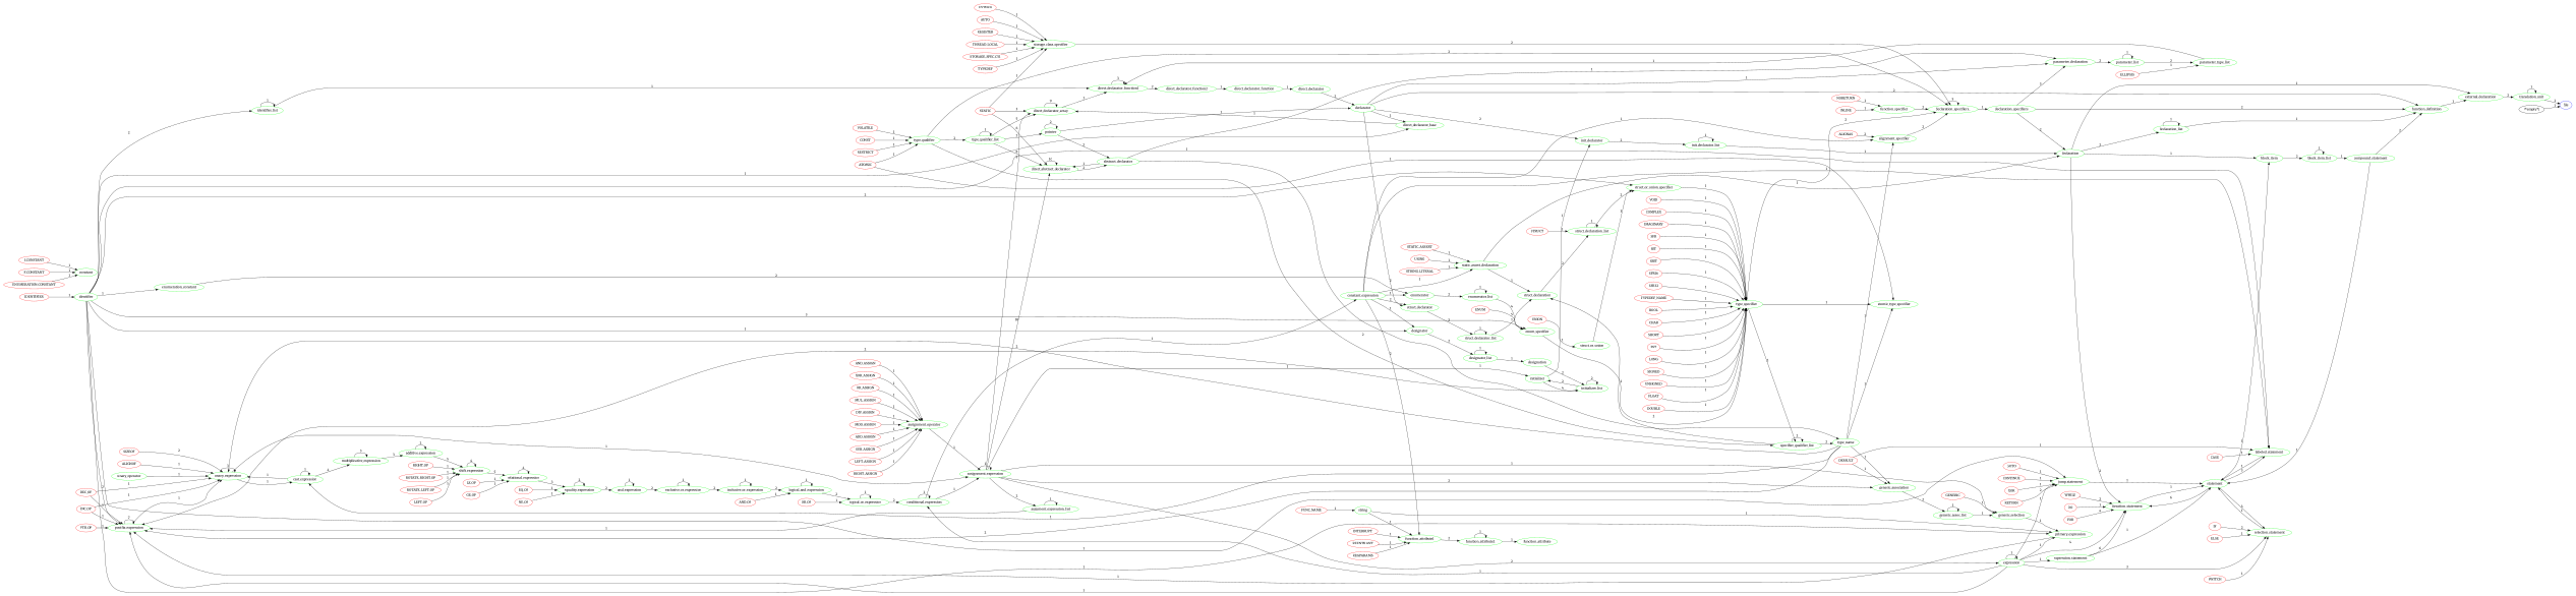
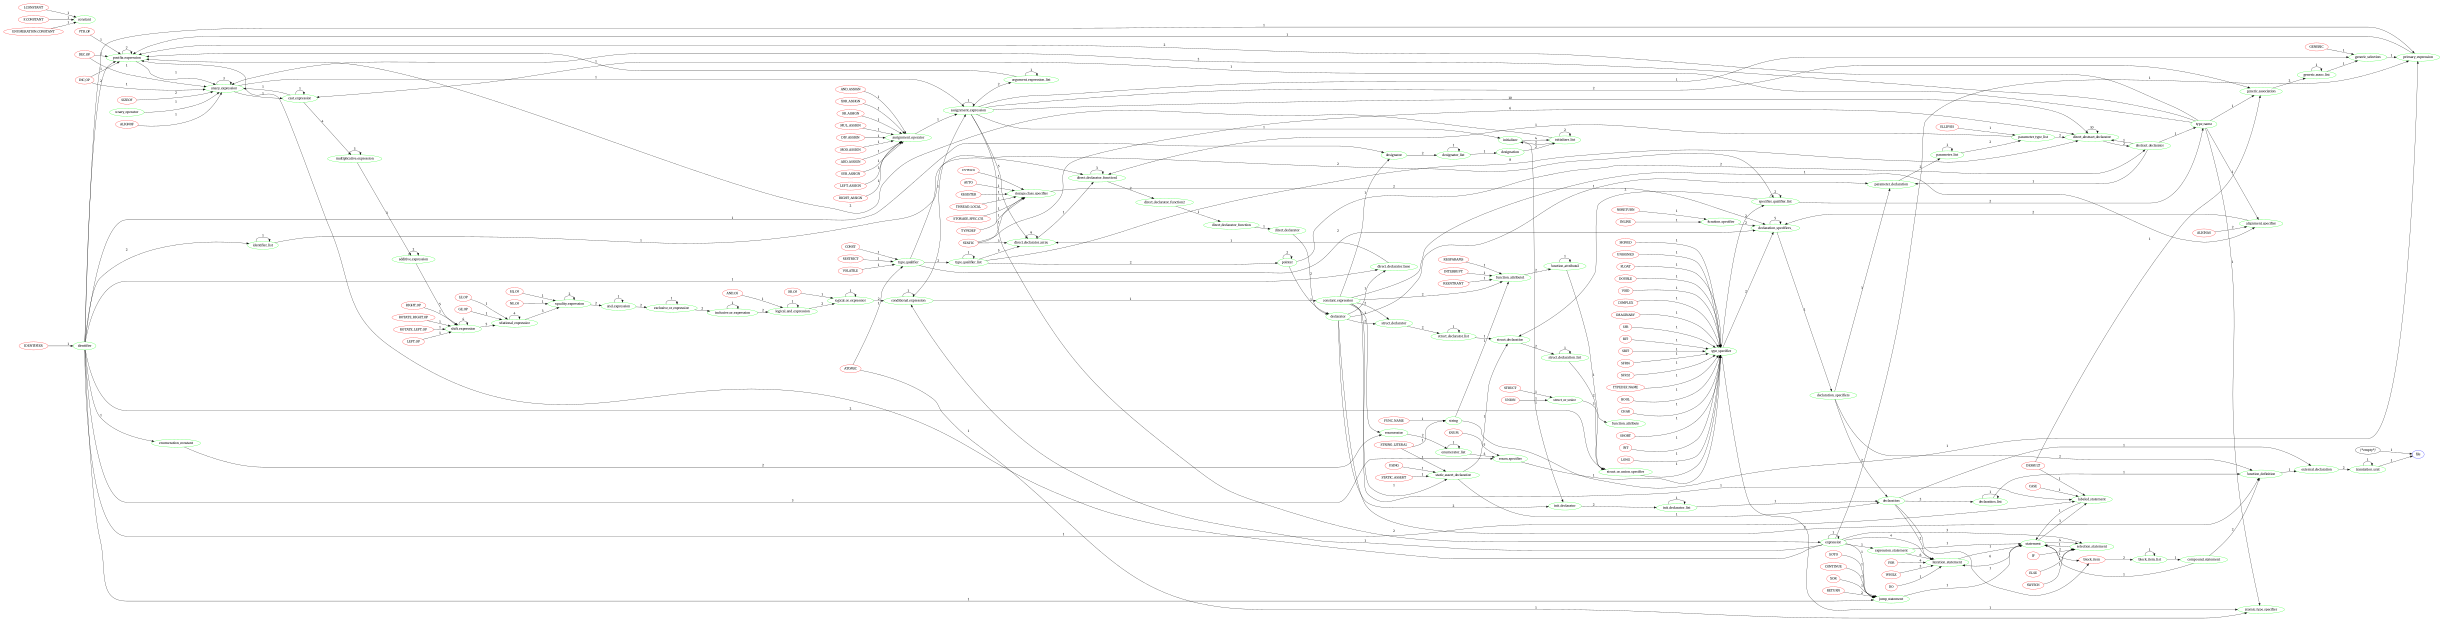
  digraph {
    fontname=Merriweather
    rankdir=LR
    node [color=Green fontname=Merriweather]
    edge [fontname=Merriweather]
    IDENTIFIER [color=Red]
    identifier
    postfix_expression
    enum_specifier
    labeled_statement
    jump_statement
    primary_expression
    enumeration_constant
    designator
    struct_or_union_specifier
    direct_declarator_base
    identifier_list
    I_CONSTANT [color=Red]
    constant
    F_CONSTANT [color=Red]
    STRING_LITERAL [color=Red]
    string
    static_assert_declaration
    function_attribute1
    declaration
    struct_declaration
    FUNC_NAME [color=Red]
    SIZEOF [color=Red]
    unary_expression
    cast_expression
    assignment_expression
    PTR_OP [color=Red]
    INC_OP [color=Red]
    DEC_OP [color=Red]
    LEFT_OP [color=Red]
    shift_expression
    relational_expression
    RIGHT_OP [color=Red]
    ROTATE_RIGHT_OP [color=Red]
    ROTATE_LEFT_OP [color=Red]
    LE_OP [color=Red]
    equality_expression
    GE_OP [color=Red]
    EQ_OP [color=Red]
    and_expression
    NE_OP [color=Red]
    AND_OP [color=Red]
    logical_and_expression
    logical_or_expression
    OR_OP [color=Red]
    conditional_expression
    MUL_ASSIGN [color=Red]
    assignment_operator
    DIV_ASSIGN [color=Red]
    MOD_ASSIGN [color=Red]
    ADD_ASSIGN [color=Red]
    SUB_ASSIGN [color=Red]
    LEFT_ASSIGN [color=Red]
    RIGHT_ASSIGN [color=Red]
    AND_ASSIGN [color=Red]
    XOR_ASSIGN [color=Red]
    OR_ASSIGN [color=Red]
    TYPEDEF_NAME [color=Red]
    type_specifier
    atomic_type_specifier
    declaration_specifiers_
    specifier_qualifier_list
    ENUMERATION_CONSTANT [color=Red]
    TYPEDEF [color=Red]
    storage_class_specifier
    EXTERN [color=Red]
    STATIC [color=Red]
    direct_declarator_array
    direct_abstract_declarator
    direct_declarator_function1
    abstract_declarator
    AUTO [color=Red]
    REGISTER [color=Red]
    INLINE [color=Red]
    function_specifier
    CONST [color=Red]
    type_qualifier
    type_qualifier_list
    RESTRICT [color=Red]
    VOLATILE [color=Red]
    BOOL [color=Red]
    CHAR [color=Red]
    SHORT [color=Red]
    INT [color=Red]
    LONG [color=Red]
    SIGNED [color=Red]
    UNSIGNED [color=Red]
    FLOAT [color=Red]
    DOUBLE [color=Red]
    VOID [color=Red]
    COMPLEX [color=Red]
    IMAGINARY [color=Red]
    STRUCT [color=Red]
    struct_or_union
    UNION [color=Red]
    ENUM [color=Red]
    ELLIPSIS [color=Red]
    parameter_type_list
    CASE [color=Red]
    statement
    DEFAULT [color=Red]
    generic_association
    generic_assoc_list
    IF [color=Red]
    selection_statement
    ELSE [color=Red]
    SWITCH [color=Red]
    WHILE [color=Red]
    iteration_statement
    DO [color=Red]
    FOR [color=Red]
    GOTO [color=Red]
    CONTINUE [color=Red]
    n114 [color=Red label=XOR]
    RETURN [color=Red]
    ALIGNAS [color=Red]
    alignment_specifier
    ALIGNOF [color=Red]
    ATOMIC [color=Red]
    GENERIC [color=Red]
    generic_selection
    NORETURN [color=Red]
    STATIC_ASSERT [color=Red]
    THREAD_LOCAL [color=Red]
    SFR [color=Red]
    BIT [color=Red]
    SBIT [color=Red]
    SFR16 [color=Red]
    SFR32 [color=Red]
    INTERRUPT [color=Red]
    function_attribute2
    USING [color=Red]
    REENTRANT [color=Red]
    REGPARAMS [color=Red]
    STORAGE_SPEC_C51 [color=Red]
    enumerator
    enumerator_list
    argument_expression_list
    multiplicative_expression
    expression
    initializer
    unary_operator
    additive_expression
    exclusive_or_expression
    inclusive_or_expression
    constant_expression
    struct_declarator
    expression_statement
    init_declarator
    initializer_list
    struct_declarator_list
    designator_list
-   block_item
+   block_item [color=Red]
    external_declaration
    declaration_list
    block_item_list
    translation_unit
    function_definition
    declaration_specifiers
    parameter_declaration
    parameter_list
    init_declarator_list
    type_name
    struct_declaration_list
    pointer
    declarator
    direct_declarator_function2
    direct_declarator_function
    direct_declarator
    designation
    compound_statement
    file [color=Blue]
    function_attribute
    "/*empty*/" [color=""]
    IDENTIFIER -> identifier [label=1]
    identifier -> postfix_expression [label=2]
    identifier -> enum_specifier [label=3]
    identifier -> labeled_statement [label=1]
    identifier -> jump_statement [label=1]
    identifier -> primary_expression [label=1]
    identifier -> enumeration_constant [label=1]
    identifier -> designator [label=1]
    identifier -> struct_or_union_specifier [label=2]
    identifier -> direct_declarator_base [label=1]
    identifier -> identifier_list [label=2]
    postfix_expression -> postfix_expression [label=7]
    postfix_expression -> unary_expression [label=1]
    enum_specifier -> type_specifier [label=1]
    labeled_statement -> statement [label=1]
    jump_statement -> statement [label=1]
    primary_expression -> postfix_expression [label=1]
    enumeration_constant -> enumerator [label=2]
    designator -> designator_list [label=2]
    struct_or_union_specifier -> type_specifier [label=1]
    direct_declarator_base -> direct_declarator_array [label=1]
    identifier_list -> identifier_list [label=1]
    identifier_list -> direct_declarator_function1 [label=1]
    I_CONSTANT -> constant [label=1]
    F_CONSTANT -> constant [label=1]
+   STRING_LITERAL -> string [label=1]
    STRING_LITERAL -> static_assert_declaration [label=1]
    string -> primary_expression [label=1]
    string -> function_attribute1 [label=1]
    static_assert_declaration -> declaration [label=1]
    static_assert_declaration -> struct_declaration [label=1]
    function_attribute1 -> function_attribute2 [label=2]
    declaration -> iteration_statement [label=2]
    declaration -> block_item [label=1]
    declaration -> external_declaration [label=1]
    declaration -> declaration_list [label=2]
    struct_declaration -> struct_declaration_list [label=2]
    FUNC_NAME -> string [label=1]
    SIZEOF -> unary_expression [label=2]
    unary_expression -> unary_expression [label=3]
    unary_expression -> cast_expression [label=1]
    unary_expression -> assignment_expression [label=1]
    cast_expression -> unary_expression [label=1]
    cast_expression -> cast_expression [label=1]
    cast_expression -> multiplicative_expression [label=4]
    assignment_expression -> assignment_expression [label=1]
    assignment_expression -> direct_declarator_array [label=5]
    assignment_expression -> direct_abstract_declarator [label=10]
    assignment_expression -> generic_association [label=2]
    assignment_expression -> generic_selection [label=1]
    assignment_expression -> argument_expression_list [label=2]
    assignment_expression -> expression [label=2]
    assignment_expression -> initializer [label=1]
    PTR_OP -> postfix_expression [label=1]
    INC_OP -> postfix_expression [label=1]
    INC_OP -> unary_expression [label=1]
    DEC_OP -> postfix_expression [label=1]
    DEC_OP -> unary_expression [label=1]
    LEFT_OP -> shift_expression [label=1]
    shift_expression -> shift_expression [label=4]
    shift_expression -> relational_expression [label=5]
    relational_expression -> relational_expression [label=4]
    relational_expression -> equality_expression [label=3]
    RIGHT_OP -> shift_expression [label=1]
    ROTATE_RIGHT_OP -> shift_expression [label=1]
    ROTATE_LEFT_OP -> shift_expression [label=1]
    LE_OP -> relational_expression [label=1]
    equality_expression -> equality_expression [label=2]
    equality_expression -> and_expression [label=2]
    GE_OP -> relational_expression [label=1]
    EQ_OP -> equality_expression [label=1]
    and_expression -> and_expression [label=1]
    and_expression -> exclusive_or_expression [label=2]
    NE_OP -> equality_expression [label=1]
    AND_OP -> logical_and_expression [label=1]
    logical_and_expression -> logical_and_expression [label=1]
    logical_and_expression -> logical_or_expression [label=2]
    logical_or_expression -> logical_or_expression [label=1]
    logical_or_expression -> conditional_expression [label=2]
    OR_OP -> logical_or_expression [label=1]
    conditional_expression -> assignment_expression [label=1]
    conditional_expression -> conditional_expression [label=1]
    conditional_expression -> constant_expression [label=1]
    MUL_ASSIGN -> assignment_operator [label=1]
    assignment_operator -> assignment_expression [label=1]
    DIV_ASSIGN -> assignment_operator [label=1]
    MOD_ASSIGN -> assignment_operator [label=1]
    ADD_ASSIGN -> assignment_operator [label=1]
    SUB_ASSIGN -> assignment_operator [label=1]
    LEFT_ASSIGN -> assignment_operator [label=1]
    RIGHT_ASSIGN -> assignment_operator [label=1]
    AND_ASSIGN -> assignment_operator [label=1]
    XOR_ASSIGN -> assignment_operator [label=1]
    OR_ASSIGN -> assignment_operator [label=1]
    TYPEDEF_NAME -> type_specifier [label=1]
    type_specifier -> atomic_type_specifier [label=1]
    type_specifier -> declaration_specifiers_ [label=2]
    type_specifier -> specifier_qualifier_list [label=2]
    declaration_specifiers_ -> declaration_specifiers_ [label=5]
    declaration_specifiers_ -> declaration_specifiers [label=1]
    specifier_qualifier_list -> struct_declaration [label=2]
    specifier_qualifier_list -> specifier_qualifier_list [label=2]
    specifier_qualifier_list -> type_name [label=2]
    ENUMERATION_CONSTANT -> constant [label=1]
    TYPEDEF -> storage_class_specifier [label=1]
    storage_class_specifier -> declaration_specifiers_ [label=2]
    EXTERN -> storage_class_specifier [label=1]
    STATIC -> storage_class_specifier [label=1]
    STATIC -> direct_declarator_array [label=3]
    STATIC -> direct_abstract_declarator [label=6]
    direct_declarator_array -> direct_declarator_array [label=9]
    direct_declarator_array -> direct_declarator_function1 [label=1]
    direct_abstract_declarator -> direct_abstract_declarator [label=10]
    direct_abstract_declarator -> abstract_declarator [label=2]
    direct_declarator_function1 -> direct_declarator_function1 [label=3]
    direct_declarator_function1 -> direct_declarator_function2 [label=2]
    abstract_declarator -> direct_abstract_declarator [label=1]
    abstract_declarator -> parameter_declaration [label=1]
    abstract_declarator -> type_name [label=1]
    AUTO -> storage_class_specifier [label=1]
    REGISTER -> storage_class_specifier [label=1]
    INLINE -> function_specifier [label=1]
    function_specifier -> declaration_specifiers_ [label=2]
    CONST -> type_qualifier [label=1]
    type_qualifier -> declaration_specifiers_ [label=2]
    type_qualifier -> specifier_qualifier_list [label=2]
    type_qualifier -> type_qualifier_list [label=2]
    type_qualifier_list -> direct_declarator_array [label=5]
    type_qualifier_list -> direct_abstract_declarator [label=8]
    type_qualifier_list -> type_qualifier_list [label=1]
    type_qualifier_list -> pointer [label=2]
    RESTRICT -> type_qualifier [label=1]
    VOLATILE -> type_qualifier [label=1]
    BOOL -> type_specifier [label=1]
    CHAR -> type_specifier [label=1]
    SHORT -> type_specifier [label=1]
    INT -> type_specifier [label=1]
    LONG -> type_specifier [label=1]
    SIGNED -> type_specifier [label=1]
    UNSIGNED -> type_specifier [label=1]
    FLOAT -> type_specifier [label=1]
    DOUBLE -> type_specifier [label=1]
    VOID -> type_specifier [label=1]
    COMPLEX -> type_specifier [label=1]
    IMAGINARY -> type_specifier [label=1]
-   STRUCT -> struct_declaration_list [label=1]
+   STRUCT -> struct_or_union [label=1]
    struct_or_union -> struct_or_union_specifier [label=3]
    UNION -> struct_or_union [label=1]
    ENUM -> enum_specifier [label=5]
    ELLIPSIS -> parameter_type_list [label=1]
+   parameter_type_list -> direct_abstract_declarator [label=2]
    parameter_type_list -> direct_declarator_function1 [label=1]
    CASE -> labeled_statement [label=1]
    statement -> labeled_statement [label=3]
    statement -> selection_statement [label=4]
    statement -> iteration_statement [label=6]
    statement -> block_item [label=1]
    DEFAULT -> labeled_statement [label=1]
    DEFAULT -> generic_association [label=1]
    generic_association -> generic_assoc_list [label=2]
    generic_assoc_list -> generic_assoc_list [label=1]
    generic_assoc_list -> generic_selection [label=1]
    IF -> selection_statement [label=2]
    selection_statement -> statement [label=1]
    ELSE -> selection_statement [label=1]
    SWITCH -> selection_statement [label=1]
    WHILE -> iteration_statement [label=2]
    iteration_statement -> statement [label=1]
    DO -> iteration_statement [label=1]
    FOR -> iteration_statement [label=4]
    GOTO -> jump_statement [label=1]
    CONTINUE -> jump_statement [label=1]
    n114 -> jump_statement [label=1]
    RETURN -> jump_statement [label=2]
    ALIGNAS -> alignment_specifier [label=2]
    alignment_specifier -> declaration_specifiers_ [label=2]
    ALIGNOF -> unary_expression [label=1]
    ATOMIC -> atomic_type_specifier [label=1]
    ATOMIC -> type_qualifier [label=1]
    GENERIC -> generic_selection [label=1]
    generic_selection -> primary_expression [label=1]
    NORETURN -> function_specifier [label=1]
    STATIC_ASSERT -> static_assert_declaration [label=1]
    THREAD_LOCAL -> storage_class_specifier [label=1]
    SFR -> type_specifier [label=1]
    BIT -> type_specifier [label=1]
    SBIT -> type_specifier [label=1]
    SFR16 -> type_specifier [label=1]
    SFR32 -> type_specifier [label=1]
    INTERRUPT -> function_attribute1 [label=1]
    function_attribute2 -> function_attribute2 [label=1]
    function_attribute2 -> function_attribute [label=1]
    USING -> static_assert_declaration [label=1]
    REENTRANT -> function_attribute1 [label=1]
    REGPARAMS -> function_attribute1 [label=1]
    STORAGE_SPEC_C51 -> storage_class_specifier [label=1]
    enumerator -> enumerator_list [label=2]
    enumerator_list -> enum_specifier [label=4]
    enumerator_list -> enumerator_list [label=1]
    argument_expression_list -> postfix_expression [label=1]
    argument_expression_list -> argument_expression_list [label=1]
    multiplicative_expression -> multiplicative_expression [label=3]
    multiplicative_expression -> additive_expression [label=3]
    expression -> postfix_expression [label=1]
    expression -> jump_statement [label=1]
    expression -> primary_expression [label=1]
    expression -> conditional_expression [label=1]
    expression -> selection_statement [label=3]
    expression -> iteration_statement [label=4]
    expression -> expression [label=1]
    expression -> expression_statement [label=1]
    initializer -> init_declarator [label=1]
    initializer -> initializer_list [label=4]
    unary_operator -> unary_expression [label=1]
    additive_expression -> shift_expression [label=5]
    additive_expression -> additive_expression [label=2]
    exclusive_or_expression -> exclusive_or_expression [label=1]
    exclusive_or_expression -> inclusive_or_expression [label=2]
    inclusive_or_expression -> logical_and_expression [label=2]
    inclusive_or_expression -> inclusive_or_expression [label=1]
    constant_expression -> labeled_statement [label=1]
    constant_expression -> designator [label=1]
    constant_expression -> static_assert_declaration [label=1]
    constant_expression -> function_attribute1 [label=2]
    constant_expression -> alignment_specifier [label=1]
    constant_expression -> enumerator [label=1]
    constant_expression -> struct_declarator [label=2]
    struct_declarator -> struct_declarator_list [label=2]
    expression_statement -> statement [label=1]
    expression_statement -> iteration_statement [label=6]
    init_declarator -> init_declarator_list [label=2]
    initializer_list -> postfix_expression [label=2]
    initializer_list -> initializer [label=2]
    initializer_list -> initializer_list [label=2]
    struct_declarator_list -> struct_declaration [label=1]
    struct_declarator_list -> struct_declarator_list [label=1]
    designator_list -> designator_list [label=1]
    designator_list -> designation [label=1]
    block_item -> block_item_list [label=2]
    external_declaration -> translation_unit [label=2]
    declaration_list -> declaration_list [label=1]
    declaration_list -> function_definition [label=1]
    block_item_list -> block_item_list [label=1]
    block_item_list -> compound_statement [label=1]
    translation_unit -> translation_unit [label=1]
    translation_unit -> file [label=1]
    function_definition -> external_declaration [label=1]
    declaration_specifiers -> declaration [label=2]
    declaration_specifiers -> function_definition [label=2]
    declaration_specifiers -> parameter_declaration [label=3]
    parameter_declaration -> parameter_list [label=2]
    parameter_list -> parameter_type_list [label=2]
    parameter_list -> parameter_list [label=1]
    init_declarator_list -> declaration [label=1]
    init_declarator_list -> init_declarator_list [label=1]
    type_name -> postfix_expression [label=2]
    type_name -> unary_expression [label=2]
    type_name -> cast_expression [label=1]
    type_name -> atomic_type_specifier [label=1]
    type_name -> generic_association [label=1]
    type_name -> alignment_specifier [label=1]
    struct_declaration_list -> struct_or_union_specifier [label=2]
    struct_declaration_list -> struct_declaration_list [label=1]
    pointer -> abstract_declarator [label=2]
    pointer -> pointer [label=2]
    pointer -> declarator [label=1]
    declarator -> direct_declarator_base [label=1]
    declarator -> struct_declarator [label=2]
    declarator -> init_declarator [label=2]
    declarator -> function_definition [label=2]
    declarator -> parameter_declaration [label=1]
    direct_declarator_function2 -> direct_declarator_function [label=1]
    direct_declarator_function -> direct_declarator [label=1]
    direct_declarator -> declarator [label=2]
    designation -> initializer_list [label=2]
    compound_statement -> statement [label=1]
    compound_statement -> function_definition [label=2]
    "/*empty*/" -> file [label=1]
  }
